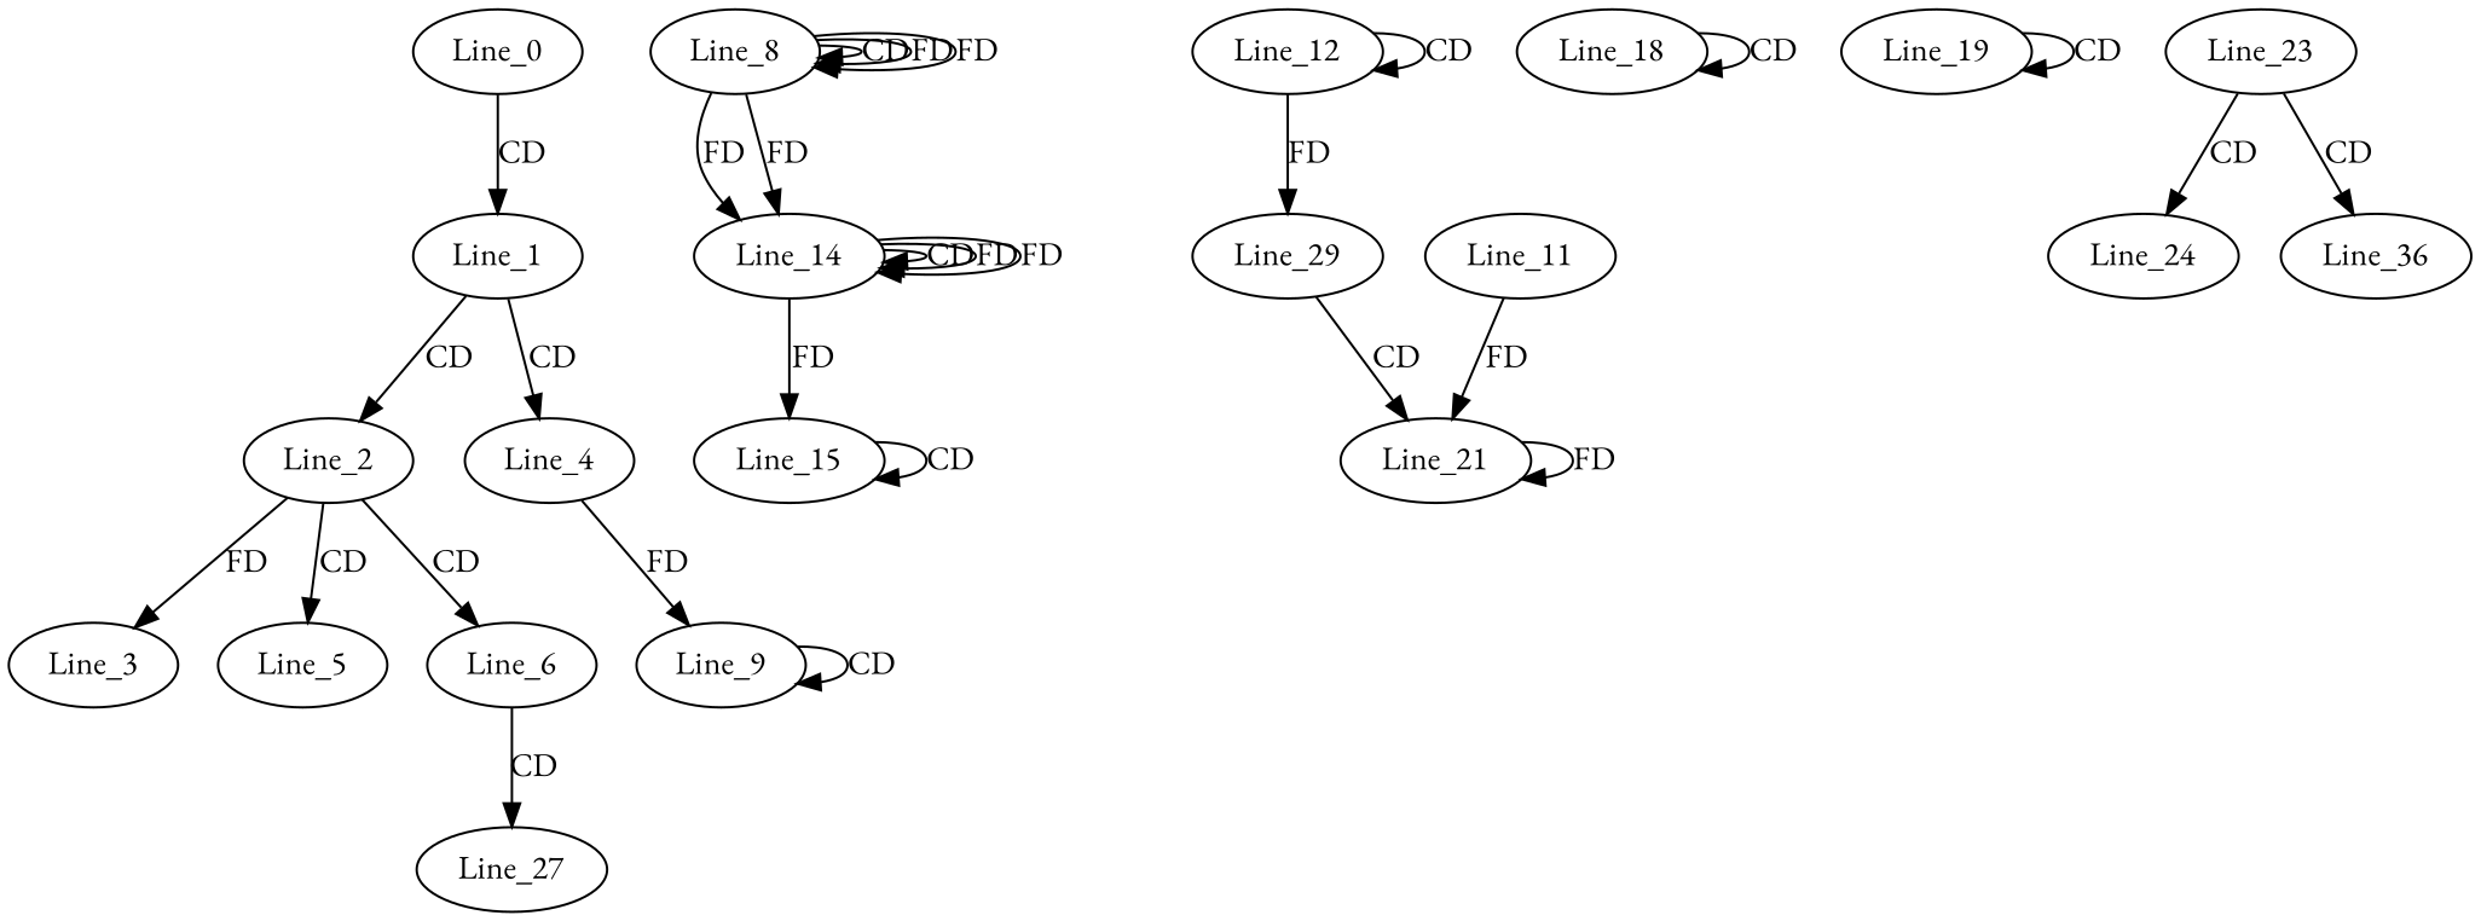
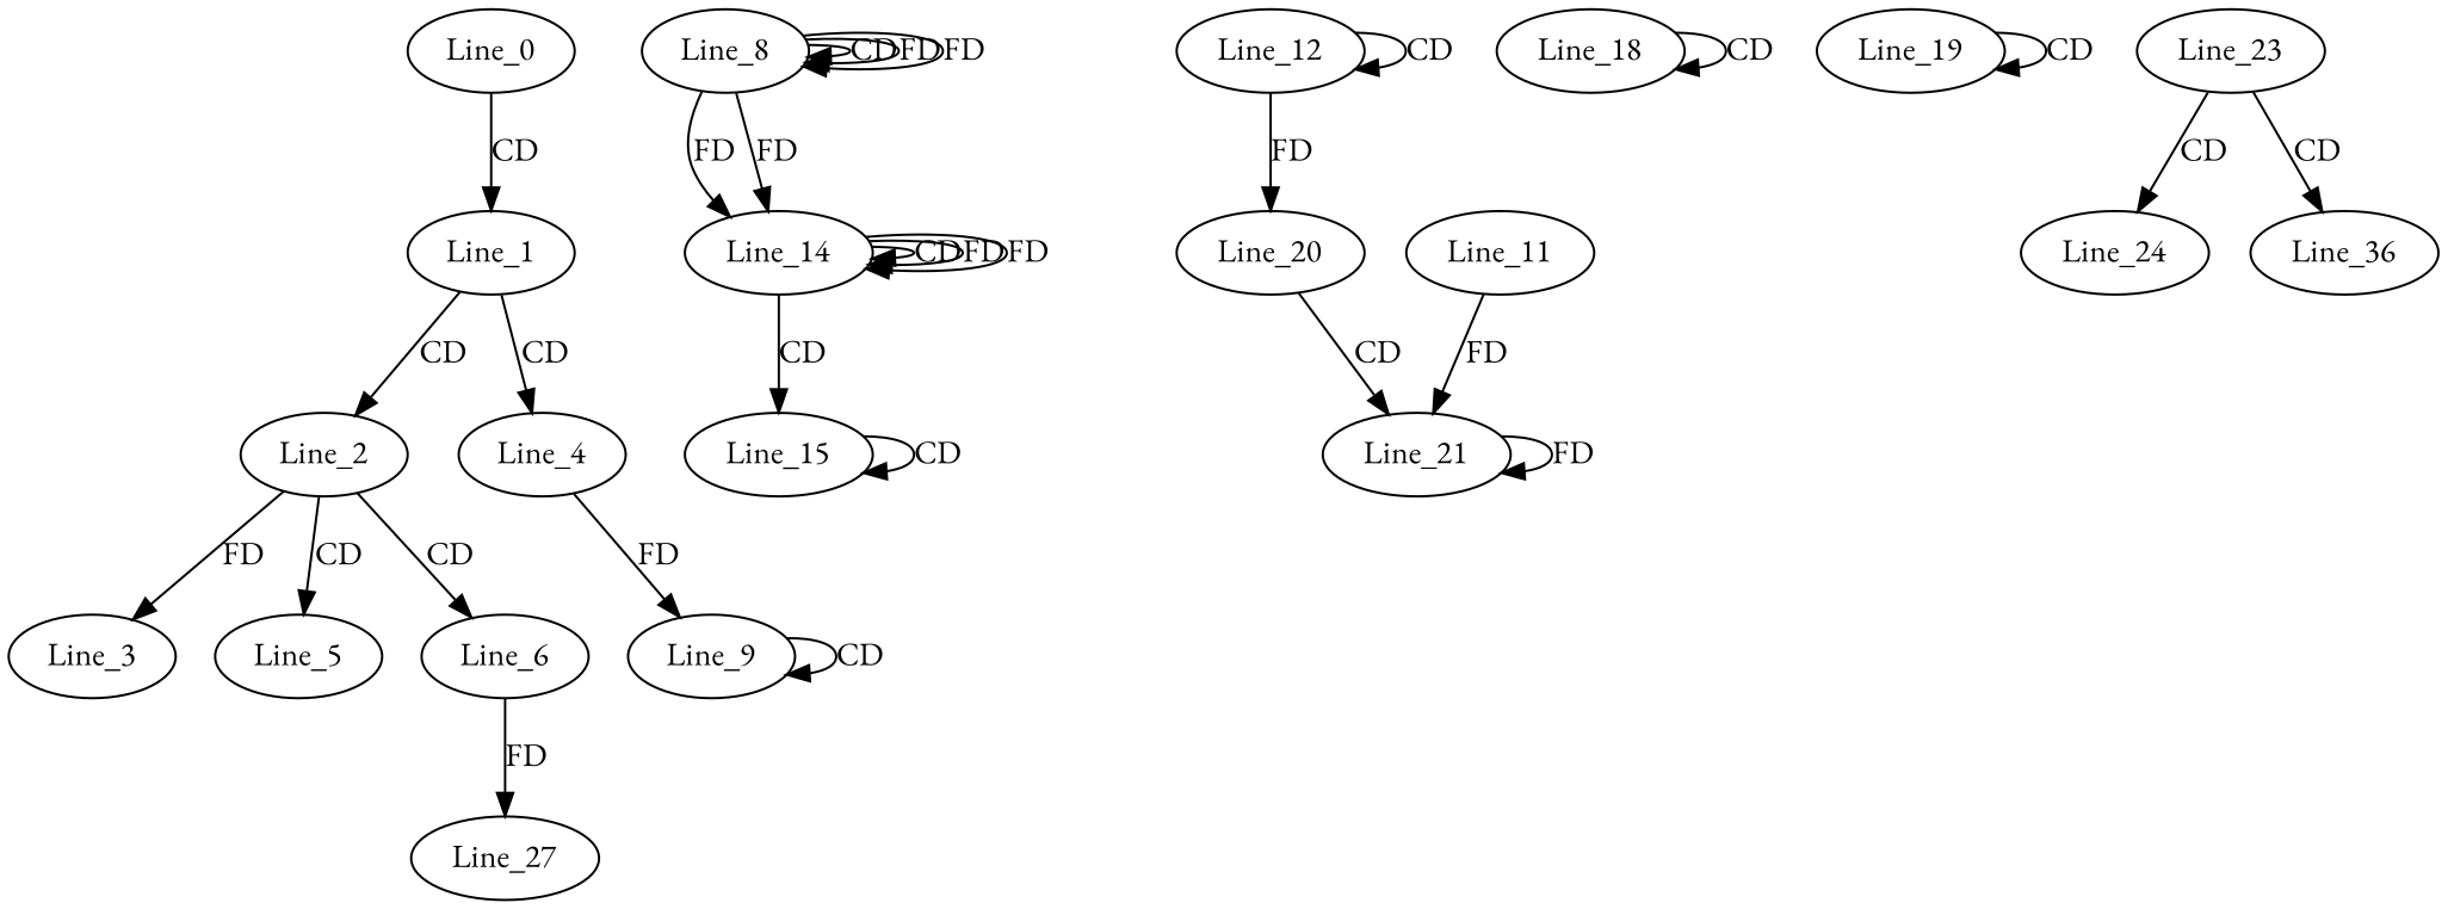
  digraph {
    fontname="EB Garamond"
    node [fontname="EB Garamond"]
    edge [fontname="EB Garamond"]
    Line_0
    Line_1
    Line_2
    Line_4
    Line_3
    Line_5
    Line_6
    Line_9
    Line_27
    Line_8
    Line_14
    Line_15
    Line_12
-   Line_20 [label=Line_29]
+   Line_20
    Line_21
    Line_18
    Line_19
    Line_11
    Line_23
    Line_24
    n21 [label=Line_36]
    Line_0 -> Line_1 [label=CD]
    Line_1 -> Line_2 [label=CD]
    Line_1 -> Line_4 [label=CD]
    Line_2 -> Line_3 [label=FD]
    Line_2 -> Line_5 [label=CD]
    Line_2 -> Line_6 [label=CD]
    Line_4 -> Line_9 [label=FD]
-   Line_6 -> Line_27 [label=CD]
+   Line_6 -> Line_27 [label=FD]
    Line_9 -> Line_9 [label=CD]
    Line_8 -> Line_8 [label=CD]
    Line_8 -> Line_8 [label=FD]
    Line_8 -> Line_8 [label=FD]
    Line_8 -> Line_14 [label=FD]
    Line_8 -> Line_14 [label=FD]
    Line_14 -> Line_14 [label=CD]
    Line_14 -> Line_14 [label=FD]
    Line_14 -> Line_14 [label=FD]
-   Line_14 -> Line_15 [label=FD]
+   Line_14 -> Line_15 [label=CD]
    Line_15 -> Line_15 [label=CD]
    Line_12 -> Line_12 [label=CD]
    Line_12 -> Line_20 [label=FD]
    Line_20 -> Line_21 [label=CD]
    Line_21 -> Line_21 [label=FD]
    Line_18 -> Line_18 [label=CD]
    Line_19 -> Line_19 [label=CD]
    Line_11 -> Line_21 [label=FD]
    Line_23 -> Line_24 [label=CD]
    Line_23 -> n21 [label=CD]
  }
